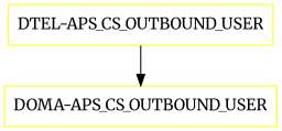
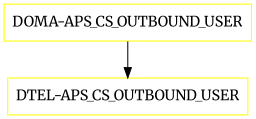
  digraph {
    fontname=Merriweather
    node [color=yellow shape=box fontname=Merriweather]
    "DTEL-APS_CS_OUTBOUND_USER"
    "DOMA-APS_CS_OUTBOUND_USER"
-   "DTEL-APS_CS_OUTBOUND_USER" -> "DOMA-APS_CS_OUTBOUND_USER" [fontname=Merriweather]
+   "DOMA-APS_CS_OUTBOUND_USER" -> "DTEL-APS_CS_OUTBOUND_USER" [fontname=Merriweather]
  }
